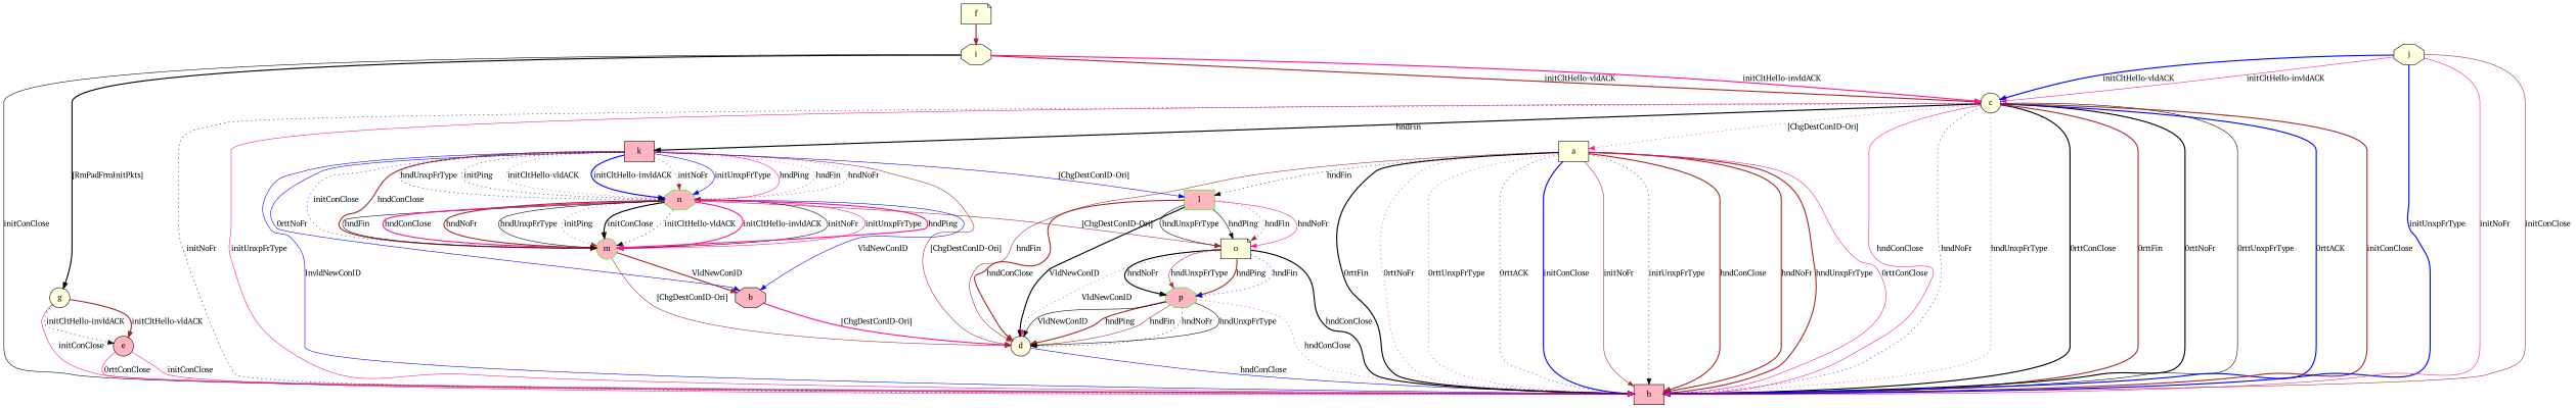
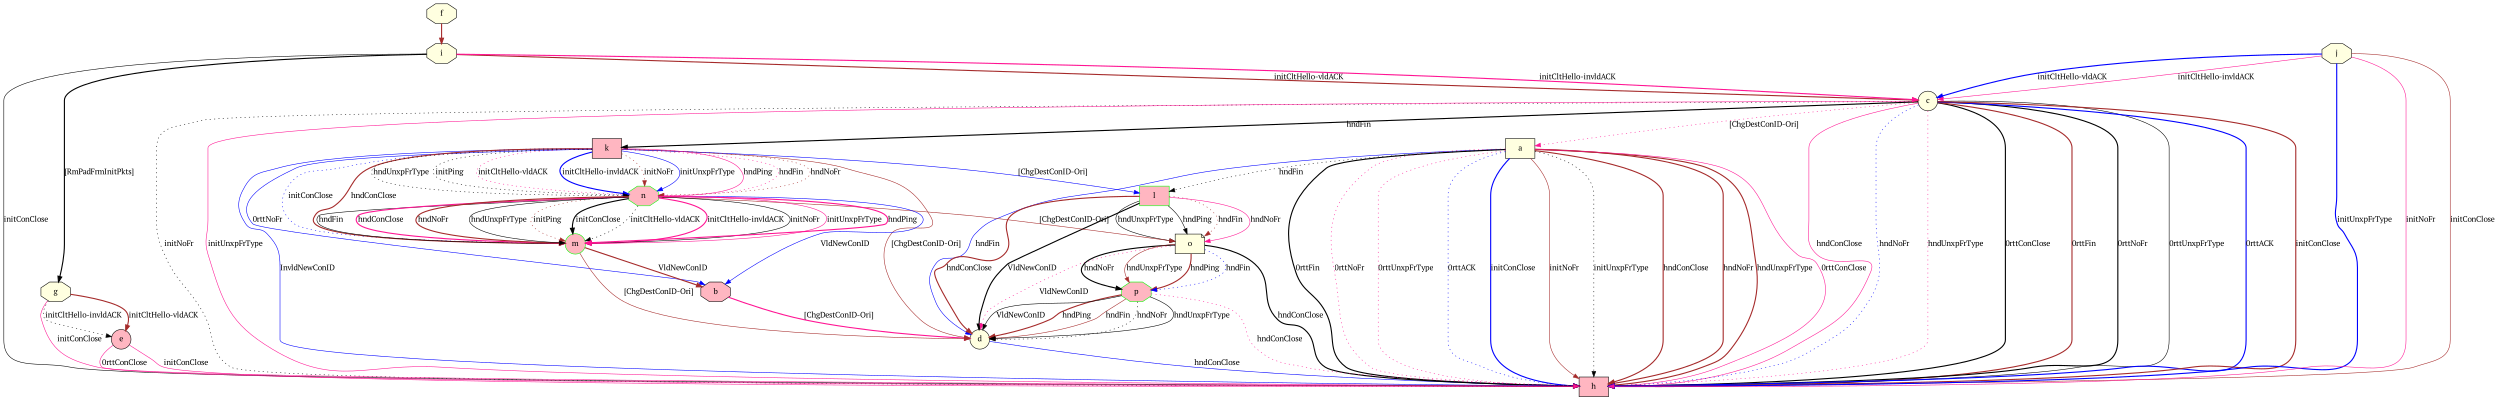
  digraph {
    fontname="PT Serif"
    node [fillcolor=lightyellow fontname="PT Serif" shape=octagon style=filled]
    edge [color=brown fontname="PT Serif" style=solid]
    a [shape=box]
    d [shape=circle]
    h [fillcolor=lightpink shape=box]
    l [color=green fillcolor=lightpink shape=box]
    o [color=black shape=note]
    p [color=green fillcolor=lightpink]
    b [fillcolor=lightpink]
    c [shape=circle]
    k [fillcolor=lightpink shape=box]
    m [color=green fillcolor=lightpink shape=circle]
    n [color=green fillcolor=lightpink]
    e [fillcolor=lightpink shape=circle]
-   f [shape=note]
+   f
    i
-   g [shape=circle]
+   g
    j
-   a -> d [label="hndFin "]
+   a -> d [color=blue label="hndFin "]
    a -> h [label="hndConClose " style=bold]
    a -> h [label="hndNoFr " style=bold]
    a -> h [label="hndUnxpFrType " style=bold]
    a -> h [color=deeppink label="0rttConClose "]
    a -> h [color=black label="0rttFin " style=bold]
    a -> h [color=deeppink label="0rttNoFr " style=dotted]
    a -> h [color=deeppink label="0rttUnxpFrType " style=dotted]
    a -> h [color=blue label="0rttACK " style=dotted]
    a -> h [color=blue label="initConClose " style=bold]
    a -> h [label="initNoFr "]
    a -> h [color=black label="initUnxpFrType " style=dotted]
    a -> l [color=black label="hndFin " style=dotted]
    d -> h [color=blue label="hndConClose "]
    l -> d [label="hndConClose " style=bold]
    l -> d [color=black label="VldNewConID " style=bold]
    l -> o [color=black label="hndPing "]
    l -> o [label="hndFin " style=dotted]
    l -> o [color=deeppink label="hndNoFr "]
    l -> o [color=black label="hndUnxpFrType "]
    o -> d [color=deeppink label="VldNewConID " style=dotted]
    o -> h [color=black label="hndConClose " style=bold]
    o -> p [label="hndPing " style=bold]
    o -> p [color=blue label="hndFin " style=dotted]
    o -> p [color=black label="hndNoFr " style=bold]
    o -> p [label="hndUnxpFrType "]
    p -> d [label="hndPing " style=bold]
    p -> d [label="hndFin "]
    p -> d [color=black label="hndNoFr " style=dotted]
    p -> d [color=black label="hndUnxpFrType "]
    p -> d [color=black label="VldNewConID "]
    p -> h [color=deeppink label="hndConClose " style=dotted]
    b -> d [color=deeppink label="[ChgDestConID-Ori] " style=bold]
    c -> a [color=deeppink label="[ChgDestConID-Ori] " style=dotted]
    c -> h [color=deeppink label="hndConClose "]
    c -> h [color=blue label="hndNoFr " style=dotted]
    c -> h [color=deeppink label="hndUnxpFrType " style=dotted]
    c -> h [color=black label="0rttConClose " style=bold]
    c -> h [label="0rttFin " style=bold]
    c -> h [color=black label="0rttNoFr " style=bold]
    c -> h [color=black label="0rttUnxpFrType "]
    c -> h [color=blue label="0rttACK " style=bold]
    c -> h [label="initConClose " style=bold]
    c -> h [color=black label="initNoFr " style=dotted]
    c -> h [color=deeppink label="initUnxpFrType "]
    c -> k [color=black label="hndFin " style=bold]
    k -> d [label="[ChgDestConID-Ori] "]
    k -> h [color=blue label="InvldNewConID "]
    k -> l [color=blue label="[ChgDestConID-Ori] "]
    k -> b [color=blue label="0rttNoFr "]
    k -> m [color=blue label="initConClose " style=dotted]
    k -> m [label="hndConClose " style=bold]
    k -> n [color=black label="initPing " style=dotted]
    k -> n [color=deeppink label="initCltHello-vldACK " style=dotted]
    k -> n [color=blue label="initCltHello-invldACK " style=bold]
    k -> n [label="initNoFr " style=dotted]
    k -> n [color=blue label="initUnxpFrType "]
    k -> n [color=deeppink label="hndPing "]
    k -> n [color=deeppink label="hndFin " style=dotted]
    k -> n [label="hndNoFr " style=dotted]
    k -> n [color=black label="hndUnxpFrType " style=dotted]
    m -> d [label="[ChgDestConID-Ori] "]
    m -> b [label="VldNewConID " style=bold]
    n -> o [label="[ChgDestConID-Ori] "]
    n -> b [color=blue label="VldNewConID "]
    n -> m [label="initPing " style=dotted]
    n -> m [color=black label="initConClose " style=bold]
    n -> m [color=black label="initCltHello-vldACK " style=dotted]
    n -> m [color=deeppink label="initCltHello-invldACK " style=bold]
    n -> m [color=black label="initNoFr "]
    n -> m [color=deeppink label="initUnxpFrType "]
    n -> m [color=deeppink label="hndPing " style=bold]
    n -> m [color=black label="hndFin "]
    n -> m [color=deeppink label="hndConClose " style=bold]
    n -> m [label="hndNoFr " style=bold]
    n -> m [color=black label="hndUnxpFrType "]
    e -> h [color=deeppink label="initConClose "]
    e -> h [color=deeppink label="0rttConClose "]
    f -> i [style=bold]
    i -> h [color=black label="initConClose "]
    i -> c [label="initCltHello-vldACK " style=bold]
    i -> c [color=deeppink label="initCltHello-invldACK " style=bold]
    i -> g [color=black label="[RmPadFrmInitPkts] " style=bold]
    g -> h [color=deeppink label="initConClose "]
    g -> e [label="initCltHello-vldACK " style=bold]
    g -> e [color=black label="initCltHello-invldACK " style=dotted]
    j -> h [label="initConClose "]
    j -> h [color=blue label="initUnxpFrType " style=bold]
    j -> h [color=deeppink label="initNoFr "]
    j -> c [color=blue label="initCltHello-vldACK " style=bold]
    j -> c [color=deeppink label="initCltHello-invldACK "]
  }
